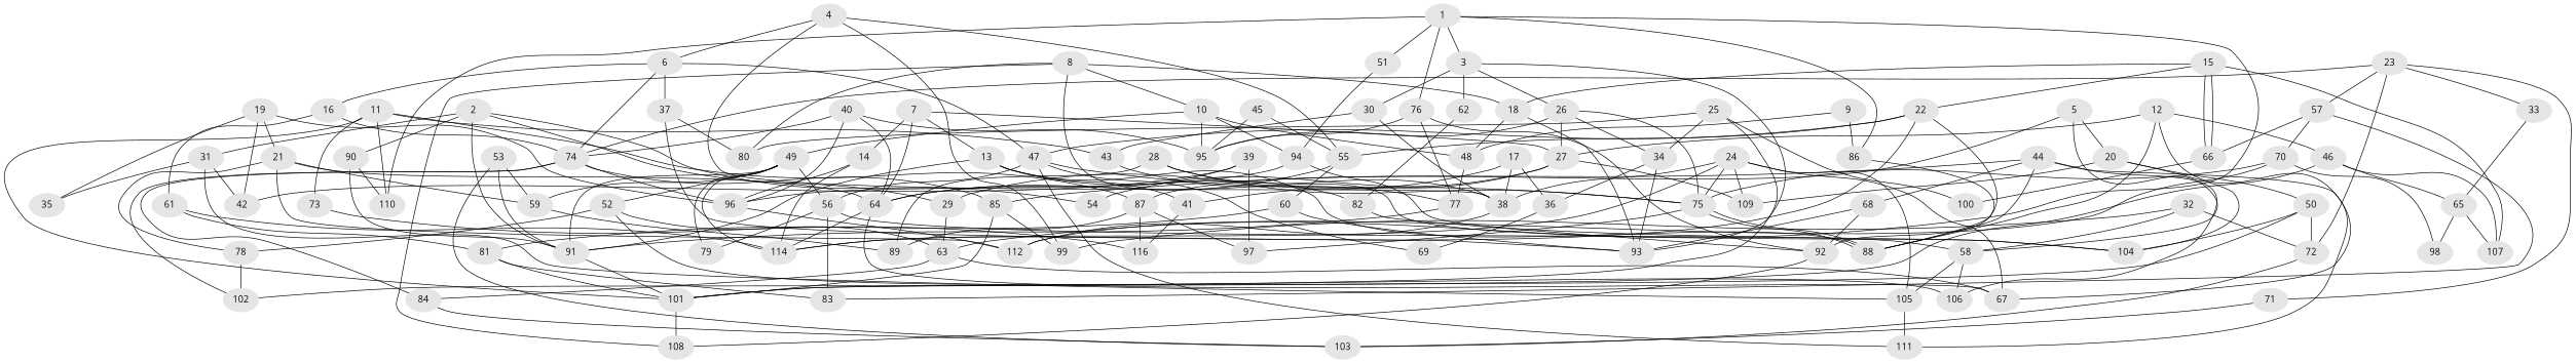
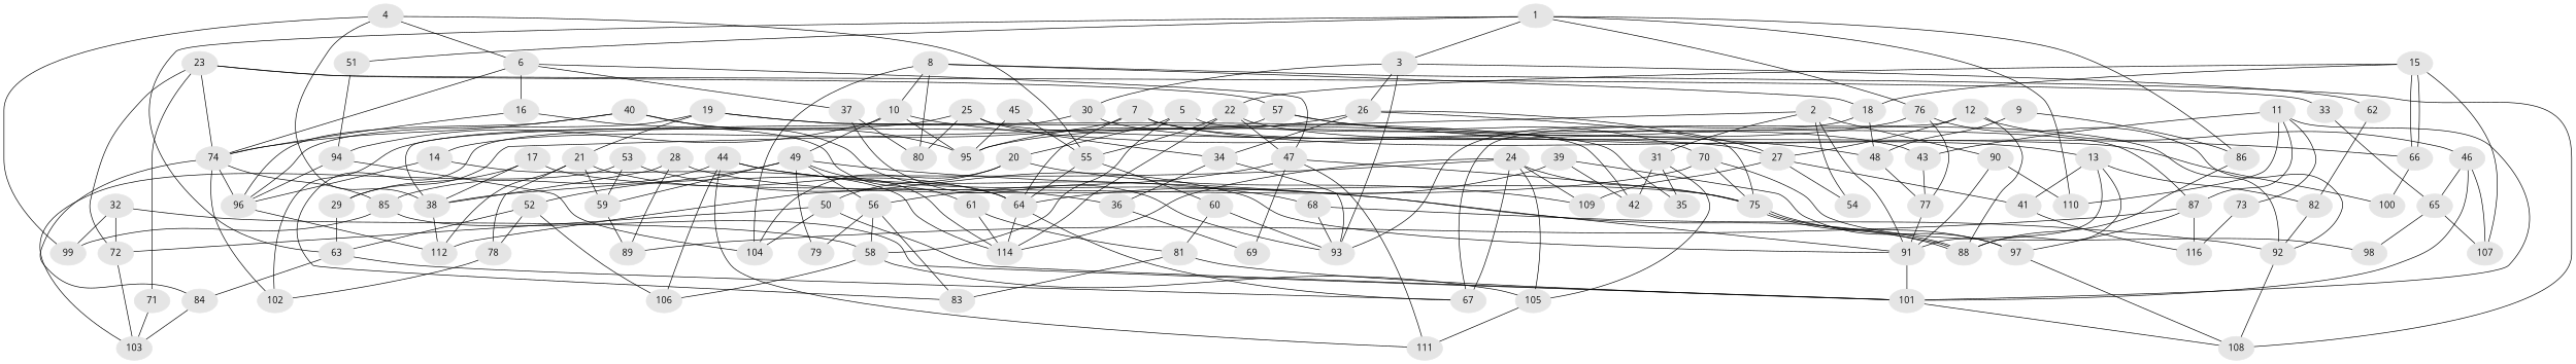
  graph {
    fontname="Open Sans"
    node [color=gray90 fontname="Open Sans" style=filled]
    edge [fontname="Open Sans"]
    1
    3
    51
    63
    76
    86
    110
    26
    30
    62
    93
    94
    67
    84
    95
    92
    77
    88
    2
    29
    31
    54
    90
    91
    35
    42
    105
    101
    27
    75
    34
    38
    43
    82
    4
    6
    55
    99
    16
    37
    47
    74
    112
    64
    60
    5
    20
    58
    87
    104
    50
    109
    106
    89
    97
    n56 [label=116]
    61
    80
    69
    111
    56
    96
    102
    85
    7
    13
    14
    41
    114
    8
    10
    18
    108
    48
    49
    9
    59
    52
    79
    11
    73
    12
    46
    107
    65
    15
    22
    66
    100
    81
    17
    36
    19
    21
    78
    72
    23
    33
    57
    71
    83
    70
    103
    24
    25
    28
    32
    98
    39
    40
    44
    68
    45
    53
    1 -- 3
    1 -- 51
    1 -- 63
    1 -- 76
    1 -- 86
    1 -- 110
    3 -- 26
    3 -- 30
    3 -- 62
    3 -- 93
    51 -- 94
    63 -- 67
    63 -- 84
    76 -- 95
    76 -- 92
    76 -- 77
    86 -- 88
    26 -- 95
    26 -- 27
    26 -- 75
    26 -- 34
    30 -- 38
    30 -- 43
    62 -- 82
    94 -- 104
    94 -- 96
    84 -- 103
    92 -- 108
    77 -- 91
    2 -- 29
    2 -- 31
    2 -- 54
    2 -- 90
    2 -- 91
    29 -- 63
    31 -- 35
    31 -- 42
    31 -- 105
    90 -- 110
    90 -- 91
    91 -- 101
    105 -- 111
    101 -- 108
    27 -- 54
    27 -- 109
    27 -- 41
    75 -- 88
    75 -- 88
    75 -- 97
    34 -- 93
    34 -- 36
    38 -- 112
    43 -- 77
    82 -- 92
    4 -- 38
    4 -- 6
    4 -- 55
    4 -- 99
    6 -- 16
    6 -- 37
    6 -- 47
    6 -- 74
    55 -- 64
    55 -- 60
    16 -- 74
    16 -- 61
    37 -- 93
    37 -- 80
    47 -- 75
    47 -- 69
    47 -- 111
    47 -- 56
    74 -- 84
    74 -- 96
    74 -- 102
    74 -- 85
    64 -- 67
    64 -- 114
    60 -- 93
    60 -- 81
    5 -- 20
    5 -- 58
    5 -- 87
    20 -- 104
    20 -- 50
    20 -- 109
    58 -- 105
    58 -- 106
    87 -- 89
    87 -- 97
    87 -- n56
    50 -- 101
    50 -- 104
    50 -- 72
+   97 -- 108
    61 -- 114
    61 -- 81
    56 -- 58
    56 -- 79
    56 -- 83
    96 -- 112
    85 -- 101
    85 -- 99
    7 -- 27
    7 -- 64
    7 -- 13
    7 -- 14
    13 -- 88
    13 -- 91
    13 -- 82
    13 -- 41
    14 -- 96
    14 -- 114
    41 -- n56
    8 -- 104
    8 -- 80
    8 -- 10
    8 -- 18
    8 -- 108
    10 -- 94
    10 -- 95
    10 -- 48
    10 -- 49
    18 -- 93
    18 -- 48
    48 -- 77
    49 -- 91
    49 -- 56
    49 -- 114
    49 -- 59
    49 -- 52
    49 -- 79
    9 -- 86
    9 -- 48
    59 -- 89
    52 -- 63
    52 -- 106
    52 -- 78
    11 -- 110
    11 -- 101
    11 -- 43
    11 -- 87
    11 -- 73
    73 -- n56
    12 -- 67
    12 -- 88
    12 -- 27
    12 -- 46
    46 -- 101
    46 -- 107
    46 -- 65
    65 -- 107
    65 -- 98
    15 -- 18
    15 -- 107
    15 -- 22
    15 -- 66
    15 -- 66
    22 -- 92
    22 -- 55
    22 -- 47
    22 -- 114
    66 -- 100
    81 -- 101
    81 -- 83
    17 -- 29
    17 -- 38
    17 -- 36
    36 -- 69
    19 -- 35
    19 -- 42
    19 -- 96
    19 -- 21
    21 -- 112
    21 -- 64
    21 -- 59
    21 -- 78
    78 -- 102
    72 -- 103
    23 -- 74
    23 -- 72
    23 -- 33
    23 -- 57
    23 -- 71
    33 -- 65
    57 -- 66
    57 -- 83
    57 -- 70
    71 -- 103
    70 -- 75
    70 -- 112
    70 -- 98
    24 -- 67
    24 -- 105
    24 -- 75
    24 -- 38
    24 -- 109
    24 -- 114
    25 -- 34
    25 -- 80
    25 -- 102
    25 -- 100
    28 -- 75
    28 -- 38
    28 -- 89
    32 -- 99
    32 -- 58
    32 -- 72
    39 -- 42
    39 -- 64
    39 -- 97
    40 -- 95
    40 -- 74
    40 -- 64
    40 -- 96
    44 -- 88
    44 -- 106
    44 -- 111
    44 -- 85
    44 -- 68
    68 -- 93
    68 -- 92
    45 -- 95
    45 -- 55
    53 -- 91
    53 -- 59
    53 -- 103
  }
